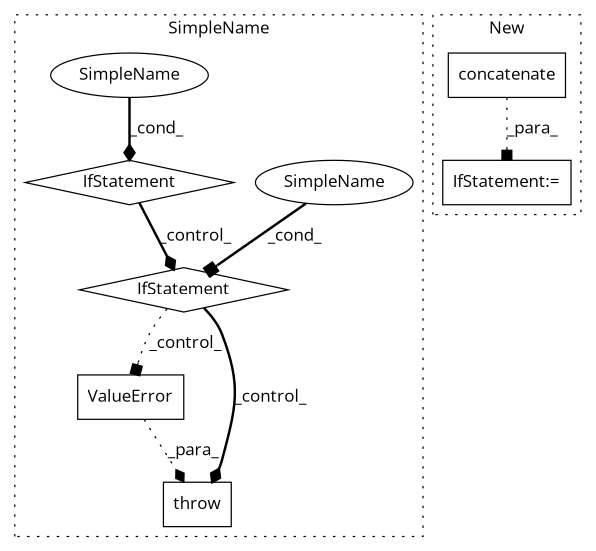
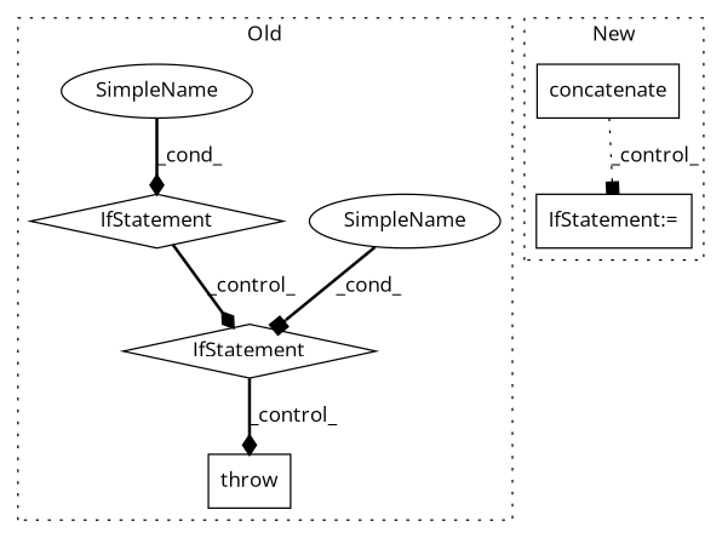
  digraph {
    fontname="Open Sans"
    node [a=32 fontname="Open Sans" shape=box]
    edge [arrowhead=diamond fontname="Open Sans" style=bold]
-   n1 [l="11,1" label=ValueError s="586,653"]
    n2 [a=25 l="4,2" label=IfStatement s="556,570" shape=diamond]
    n3 [a=42 label=SimpleName shape=ellipse]
    n4 [a=53 l=6 label=throw s=580]
    n5 [a=25 l="4,2" label=IfStatement s="489,504" shape=diamond]
    n6 [a=42 label=SimpleName shape=ellipse]
    n7 [l="19,1" label=concatenate s="727,770"]
    n8 [a=7 l=1 label="IfStatement:=" s=720]
    subgraph cluster_1 {
-     label=SimpleName
+     label=Old
      style=dotted
-     n1
      n2
      n3
      n4
      n5
      n6
    }
    subgraph cluster_2 {
      label=New
      style=dotted
      n7
      n8
    }
-   n1 -> n4 [label=_para_ style=dotted]
-   n2 -> n1 [arrowhead=box label=_control_ style=dotted]
    n2 -> n4 [label=_control_]
    n3 -> n2 [arrowhead=box label=_cond_]
    n5 -> n2 [label=_control_]
    n6 -> n5 [label=_cond_]
-   n7 -> n8 [arrowhead=box label=_para_ style=dotted]
+   n7 -> n8 [arrowhead=box label=_control_ style=dotted]
  }
